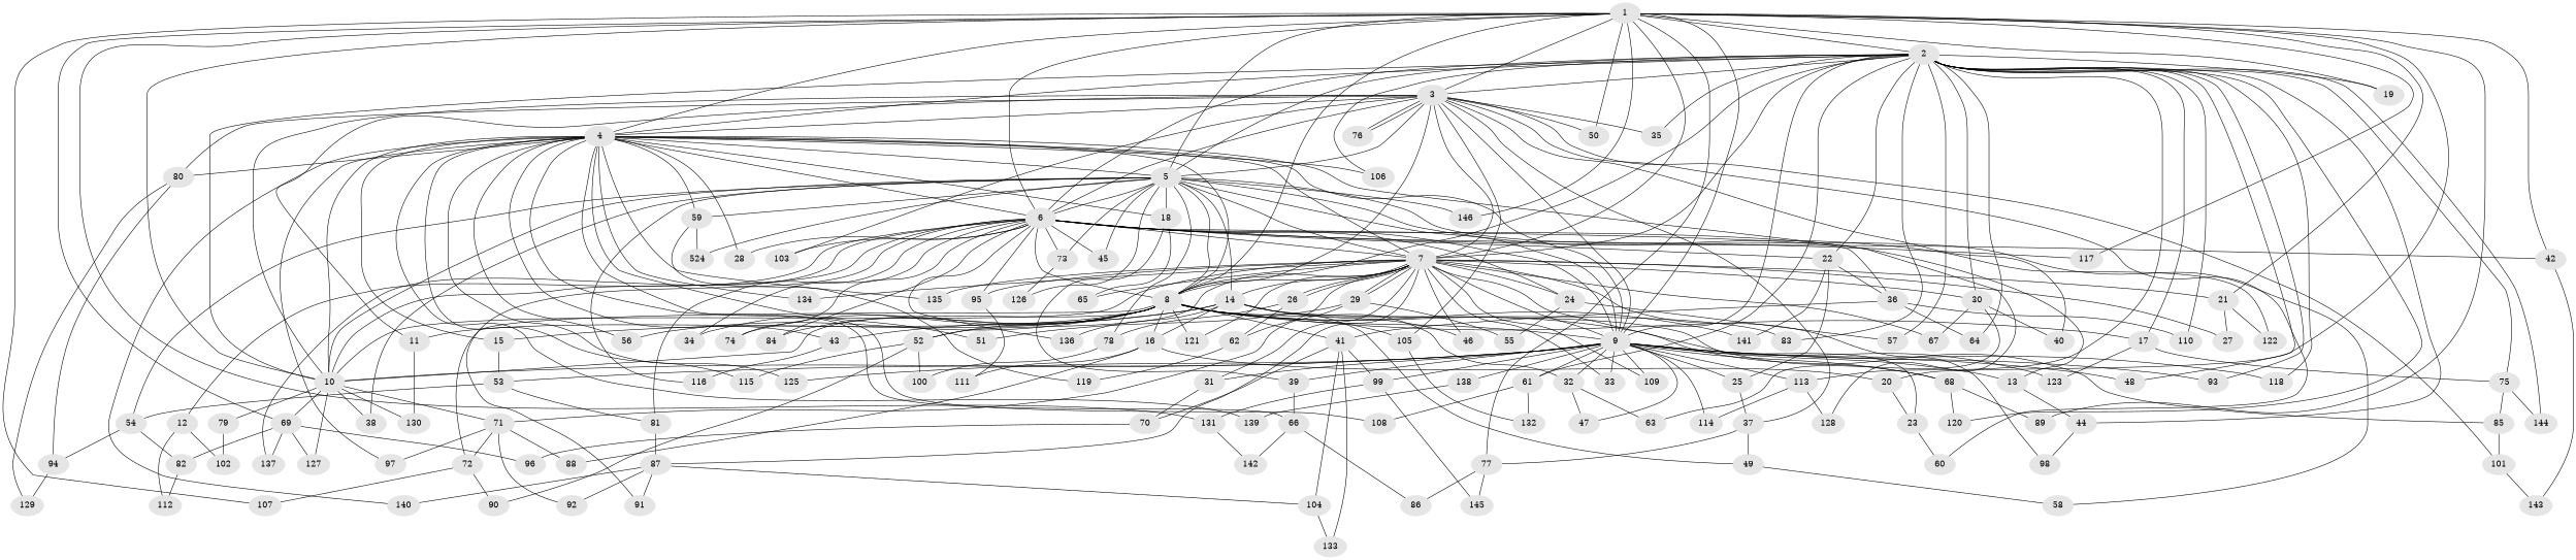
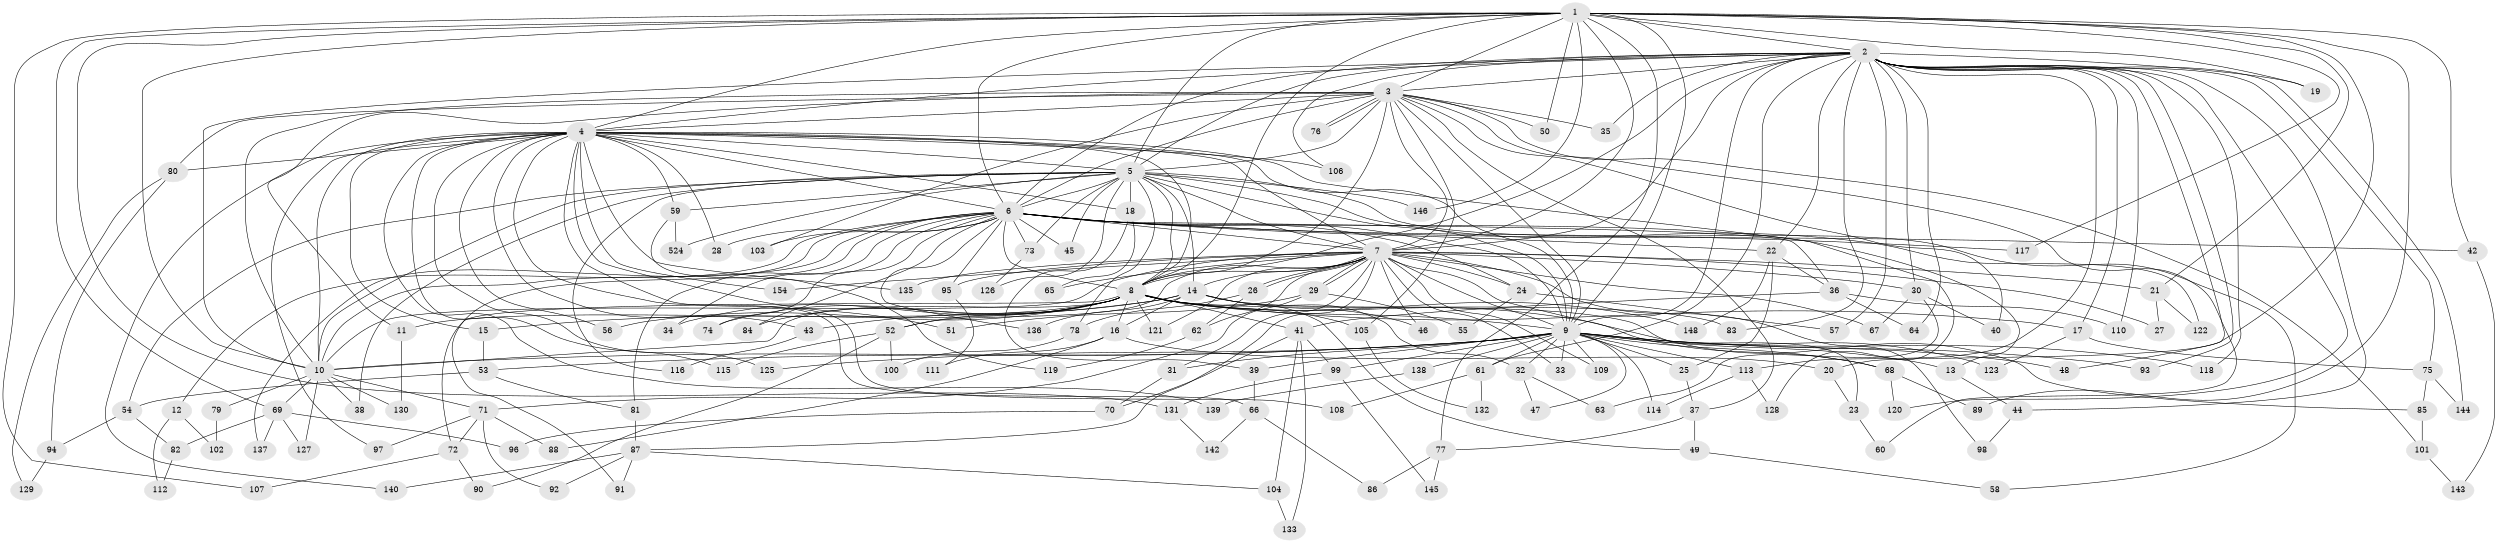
  graph {
    node [color=gray90 style=filled]
    1
    2
    3
    4
    5
    6
    7
    8
    9
    10
    19
    20
    21
    42
    50
    69
    77
    89
    107
    117
    131
    146
    17
    22
    30
    35
    44
    48
    57
    61
    64
    75
    83
    93
    106
    110
    113
    118
    120
    144
    11
    37
    40
    60
    76
    80
    101
    103
    105
    15
    18
    28
    43
    51
    56
    59
    66
    97
    108
    115
    125
    128
-   134
+   134 [label=154]
    135
    139
    140
    14
    38
    45
    54
    58
    73
    78
    116
    122
    n76 [label=524]
    126
    12
    13
    24
    34
    36
    74
    81
    84
    91
    95
    136
    137
    23
    26
    27
    29
    31
    33
    46
    52
    62
    65
    67
    87
    98
    109
    121
    16
    41
    49
    68
    72
    85
-   141
+   141 [label=148]
    25
    32
    39
    47
    53
    99
    114
    123
    138
    71
    79
    127
    130
    143
    82
    96
    86
    145
    142
    63
    132
    94
    129
    119
    100
    102
    112
    55
    111
    70
    90
    104
    92
    88
    133
    1 -- 2
    1 -- 3
    1 -- 4
    1 -- 5
    1 -- 6
    1 -- 7
    1 -- 8
    1 -- 9
    1 -- 10
    1 -- 19
    1 -- 20
    1 -- 21
    1 -- 42
    1 -- 50
    1 -- 69
    1 -- 77
    1 -- 89
    1 -- 107
    1 -- 117
    1 -- 131
    1 -- 146
    2 -- 3
    2 -- 4
    2 -- 5
    2 -- 6
    2 -- 7
    2 -- 8
    2 -- 9
    2 -- 10
    2 -- 19
    2 -- 17
    2 -- 22
    2 -- 30
    2 -- 35
    2 -- 44
    2 -- 48
    2 -- 57
    2 -- 61
    2 -- 64
    2 -- 75
    2 -- 83
    2 -- 93
    2 -- 106
    2 -- 110
    2 -- 113
    2 -- 118
    2 -- 120
    2 -- 144
    3 -- 4
    3 -- 5
    3 -- 6
    3 -- 7
    3 -- 8
    3 -- 9
    3 -- 10
    3 -- 50
    3 -- 35
    3 -- 11
    3 -- 37
    3 -- 40
    3 -- 60
    3 -- 76
    3 -- 76
    3 -- 80
    3 -- 101
    3 -- 103
    3 -- 105
    4 -- 5
    4 -- 6
    4 -- 7
    4 -- 8
    4 -- 9
    4 -- 10
    4 -- 106
    4 -- 80
    4 -- 15
    4 -- 18
    4 -- 28
    4 -- 43
    4 -- 51
    4 -- 56
    4 -- 59
    4 -- 66
    4 -- 97
    4 -- 108
    4 -- 115
    4 -- 125
    4 -- 128
    4 -- 134
    4 -- 135
    4 -- 139
    4 -- 140
    5 -- 6
    5 -- 7
    5 -- 8
    5 -- 9
    5 -- 10
    5 -- 146
    5 -- 18
    5 -- 59
    5 -- 14
    5 -- 38
    5 -- 45
    5 -- 54
    5 -- 58
    5 -- 73
    5 -- 78
    5 -- 116
    5 -- 122
    5 -- n76
    5 -- 126
    6 -- 7
    6 -- 8
    6 -- 9
    6 -- 10
    6 -- 42
    6 -- 117
    6 -- 22
    6 -- 103
    6 -- 28
    6 -- 45
    6 -- 73
    6 -- 12
    6 -- 13
    6 -- 24
    6 -- 34
    6 -- 36
    6 -- 74
    6 -- 81
    6 -- 84
    6 -- 91
    6 -- 95
    6 -- 136
    6 -- 137
    7 -- 8
    7 -- 9
    7 -- 10
    7 -- 21
    7 -- 30
    7 -- 134
    7 -- 135
    7 -- 14
    7 -- 24
    7 -- 95
    7 -- 23
    7 -- 26
    7 -- 26
    7 -- 27
    7 -- 29
    7 -- 29
    7 -- 31
    7 -- 33
    7 -- 46
    7 -- 52
    7 -- 62
    7 -- 65
    7 -- 67
    7 -- 87
    7 -- 98
    7 -- 109
    7 -- 121
    8 -- 9
    8 -- 10
    8 -- 17
    8 -- 11
    8 -- 105
    8 -- 56
    8 -- 34
    8 -- 74
    8 -- 84
    8 -- 52
    8 -- 121
    8 -- 16
    8 -- 41
    8 -- 49
    8 -- 68
    8 -- 72
    8 -- 85
    8 -- 141
    9 -- 10
    9 -- 48
    9 -- 61
    9 -- 93
    9 -- 113
    9 -- 118
    9 -- 125
    9 -- 13
    9 -- 31
    9 -- 33
    9 -- 109
    9 -- 68
    9 -- 25
    9 -- 32
    9 -- 39
    9 -- 47
    9 -- 53
    9 -- 99
    9 -- 114
    9 -- 123
    9 -- 138
    10 -- 69
    10 -- 38
    10 -- 71
    10 -- 79
    10 -- 127
    10 -- 130
    20 -- 23
    21 -- 122
    21 -- 27
    42 -- 143
    69 -- 137
    69 -- 127
    69 -- 82
    69 -- 96
    77 -- 86
    77 -- 145
    131 -- 142
    17 -- 75
    17 -- 123
    22 -- 36
    22 -- 141
    22 -- 25
    30 -- 40
    30 -- 67
    30 -- 63
    44 -- 98
    61 -- 108
    61 -- 132
    75 -- 144
    75 -- 85
    113 -- 128
    113 -- 114
    11 -- 130
    37 -- 77
    37 -- 49
    80 -- 94
    80 -- 129
    101 -- 143
    105 -- 132
    15 -- 53
    18 -- 65
    18 -- 39
    43 -- 116
    59 -- n76
    59 -- 119
    66 -- 86
    66 -- 142
    14 -- 83
    14 -- 15
    14 -- 43
    14 -- 136
    14 -- 46
    14 -- 16
    14 -- 32
    54 -- 82
    54 -- 94
    73 -- 126
    78 -- 100
    12 -- 102
    12 -- 112
    13 -- 44
    24 -- 57
    24 -- 55
    36 -- 64
    36 -- 110
    36 -- 41
    81 -- 87
    95 -- 111
    23 -- 60
    26 -- 78
    26 -- 62
    29 -- 51
    29 -- 71
    29 -- 55
    31 -- 70
    52 -- 115
    52 -- 100
    52 -- 90
    62 -- 119
    87 -- 140
    87 -- 91
    87 -- 104
    87 -- 92
    16 -- 20
    16 -- 111
    16 -- 88
    41 -- 99
    41 -- 70
    41 -- 104
    41 -- 133
    49 -- 58
    68 -- 89
    68 -- 120
    72 -- 107
    72 -- 90
    85 -- 101
    25 -- 37
    32 -- 47
    32 -- 63
    39 -- 66
    53 -- 54
    53 -- 81
    99 -- 131
    99 -- 145
    138 -- 139
    71 -- 97
    71 -- 72
    71 -- 92
    71 -- 88
    79 -- 102
    82 -- 112
    94 -- 129
    70 -- 96
    104 -- 133
  }
